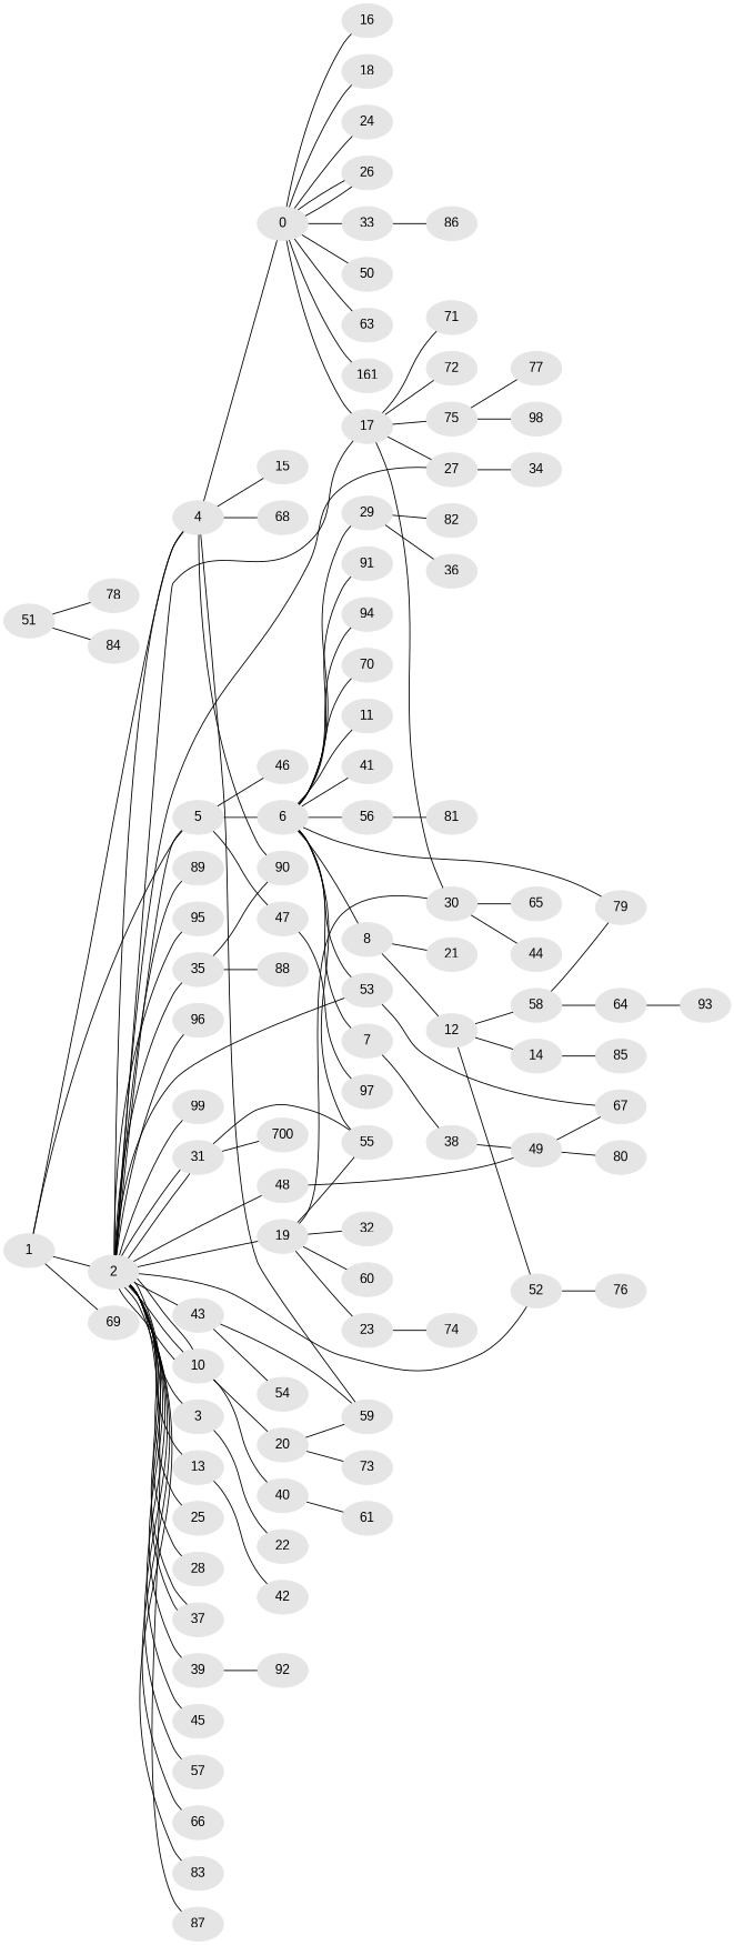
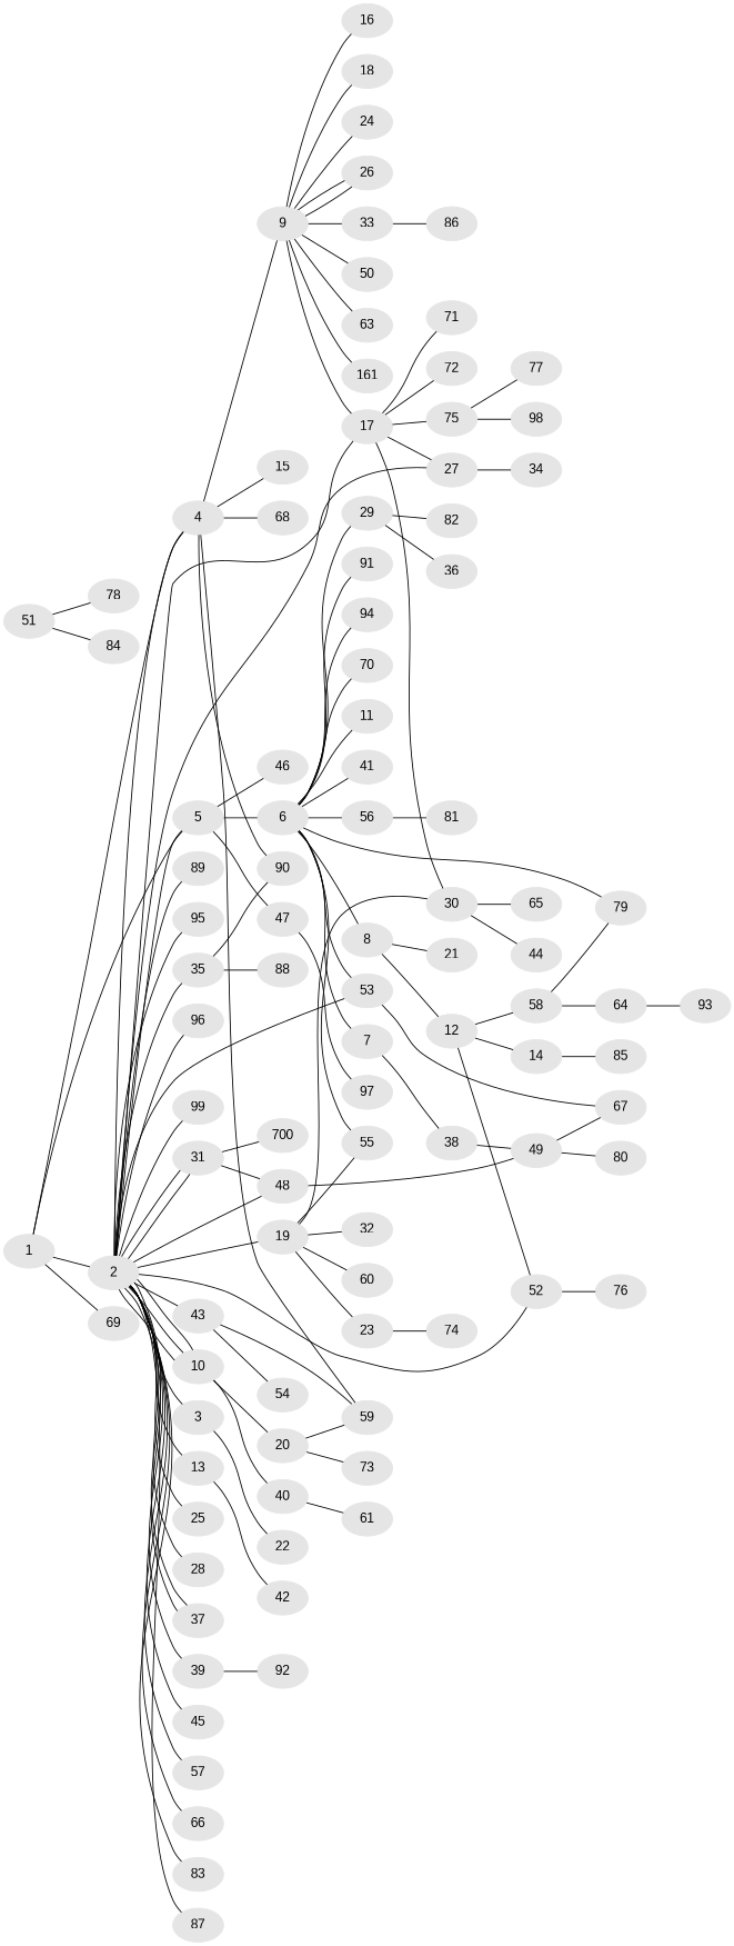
  graph {
    fontname="Liberation Sans"
    rankdir=LR
    node [color=gray90 fontname="Liberation Sans" style=filled]
    edge [fontname="Liberation Sans"]
    1
    2
    4
    5
    69
    3
    10
    13
    17
    19
    25
    27
    28
    31
    35
    37
    39
    43
    45
    48
    52
    53
    57
    66
    83
    87
    89
    95
    96
    99
-   9 [label=0]
+   9
    15
    59
    68
    90
    6
    46
    47
    22
    20
    40
    42
    30
    71
    72
    75
    55
    23
    32
    60
    34
    n52 [label=700]
    88
    92
    54
    49
    76
    67
    16
    18
    24
    26
    33
    50
    63
    n66 [label=161]
    7
    8
    11
    29
    41
    56
    70
    79
    91
    94
    97
    38
    12
    21
    36
    82
    81
    51
    78
    84
    14
    58
    86
    73
    61
    85
    64
    44
    65
    77
    98
    74
    80
    93
    1 -- 2
    1 -- 4
    1 -- 5
    1 -- 69
    2 -- 4
    2 -- 5
    2 -- 3
    2 -- 10
    2 -- 10
    2 -- 10
    2 -- 13
    2 -- 17
    2 -- 19
    2 -- 25
    2 -- 27
    2 -- 28
    2 -- 31
    2 -- 31
    2 -- 35
    2 -- 37
    2 -- 37
    2 -- 39
    2 -- 43
    2 -- 45
    2 -- 48
    2 -- 52
    2 -- 53
    2 -- 57
    2 -- 66
    2 -- 83
    2 -- 87
    2 -- 89
    2 -- 95
    2 -- 96
    2 -- 99
    4 -- 9
    4 -- 15
    4 -- 59
    4 -- 68
    4 -- 90
    5 -- 6
    5 -- 46
    5 -- 47
    3 -- 22
    10 -- 20
    10 -- 40
    13 -- 42
    17 -- 27
    17 -- 30
    17 -- 71
    17 -- 72
    17 -- 75
    19 -- 30
    19 -- 55
    19 -- 23
    19 -- 32
    19 -- 60
    27 -- 34
-   31 -- 55
+   31 -- 48
    31 -- n52
    35 -- 90
    35 -- 88
    39 -- 92
    43 -- 59
    43 -- 54
    48 -- 49
    52 -- 76
    53 -- 67
    9 -- 17
    9 -- 16
    9 -- 18
    9 -- 24
    9 -- 26
    9 -- 26
    9 -- 33
    9 -- 50
    9 -- 63
    9 -- n66
    6 -- 53
    6 -- 55
    6 -- 7
    6 -- 8
    6 -- 11
    6 -- 29
    6 -- 41
    6 -- 56
    6 -- 70
    6 -- 79
    6 -- 91
    6 -- 94
    47 -- 97
    20 -- 59
    20 -- 73
    40 -- 61
    30 -- 44
    30 -- 65
    75 -- 77
    75 -- 98
    23 -- 74
    49 -- 67
    49 -- 80
    33 -- 86
    7 -- 38
    8 -- 12
    8 -- 21
    29 -- 36
    29 -- 82
    56 -- 81
    38 -- 49
    12 -- 52
    12 -- 14
    12 -- 58
    51 -- 78
    51 -- 84
    14 -- 85
    58 -- 79
    58 -- 64
    64 -- 93
  }
